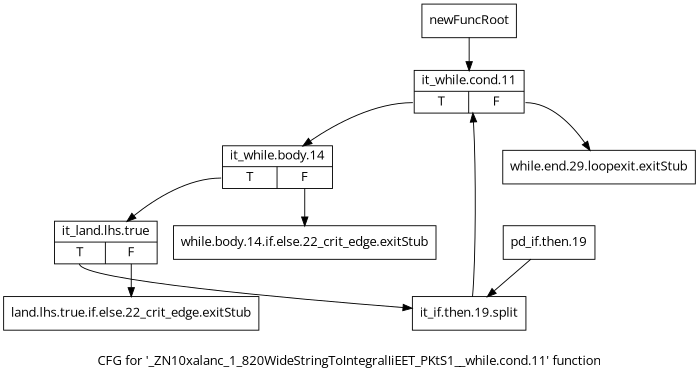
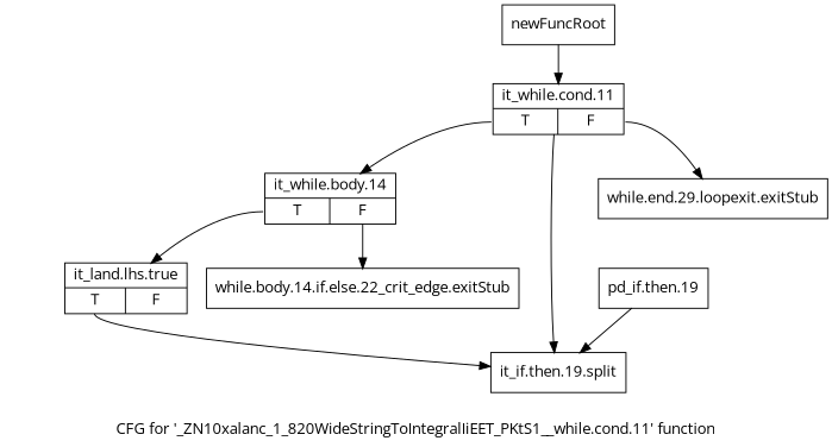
  digraph {
    fontname="Open Sans"
    label="CFG for '_ZN10xalanc_1_820WideStringToIntegralIiEET_PKtS1__while.cond.11' function"
    node [fontname="Open Sans" shape=record]
    edge [fontname="Open Sans"]
    n1 [label="{newFuncRoot}"]
    n2 [label="{it_while.cond.11|{<s0>T|<s1>F}}"]
    n3 [label="{while.end.29.loopexit.exitStub}"]
    n4 [label="{it_while.body.14|{<s0>T|<s1>F}}"]
    n5 [label="{while.body.14.if.else.22_crit_edge.exitStub}"]
    n6 [label="{it_land.lhs.true|{<s0>T|<s1>F}}"]
-   n7 [label="{land.lhs.true.if.else.22_crit_edge.exitStub}"]
    n8 [label="{it_if.then.19.split}"]
    n9 [label="{pd_if.then.19}"]
    n1 -> n2
    n2 -> n3 [tailport=s1]
    n2 -> n4 [tailport=s0]
    n4 -> n5 [tailport=s1]
    n4 -> n6 [tailport=s0]
-   n6 -> n7 [tailport=s1]
    n6 -> n8 [tailport=s0]
-   n8 -> n2
+   n2 -> n8
    n9 -> n8
  }
